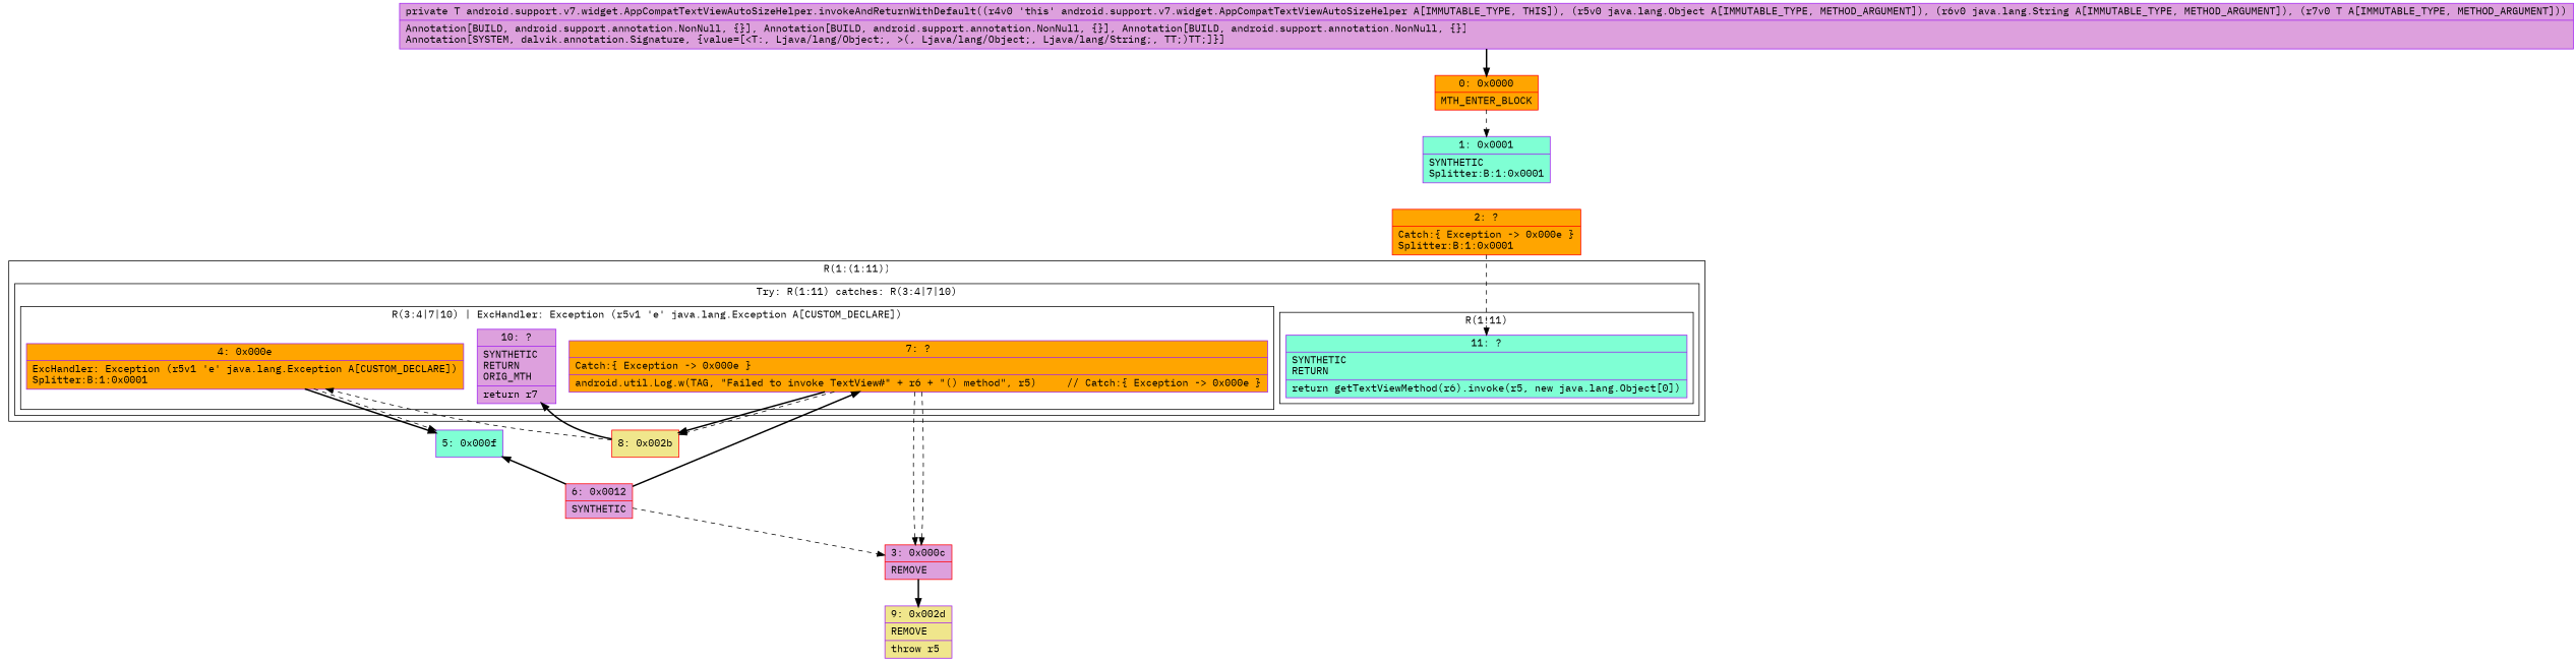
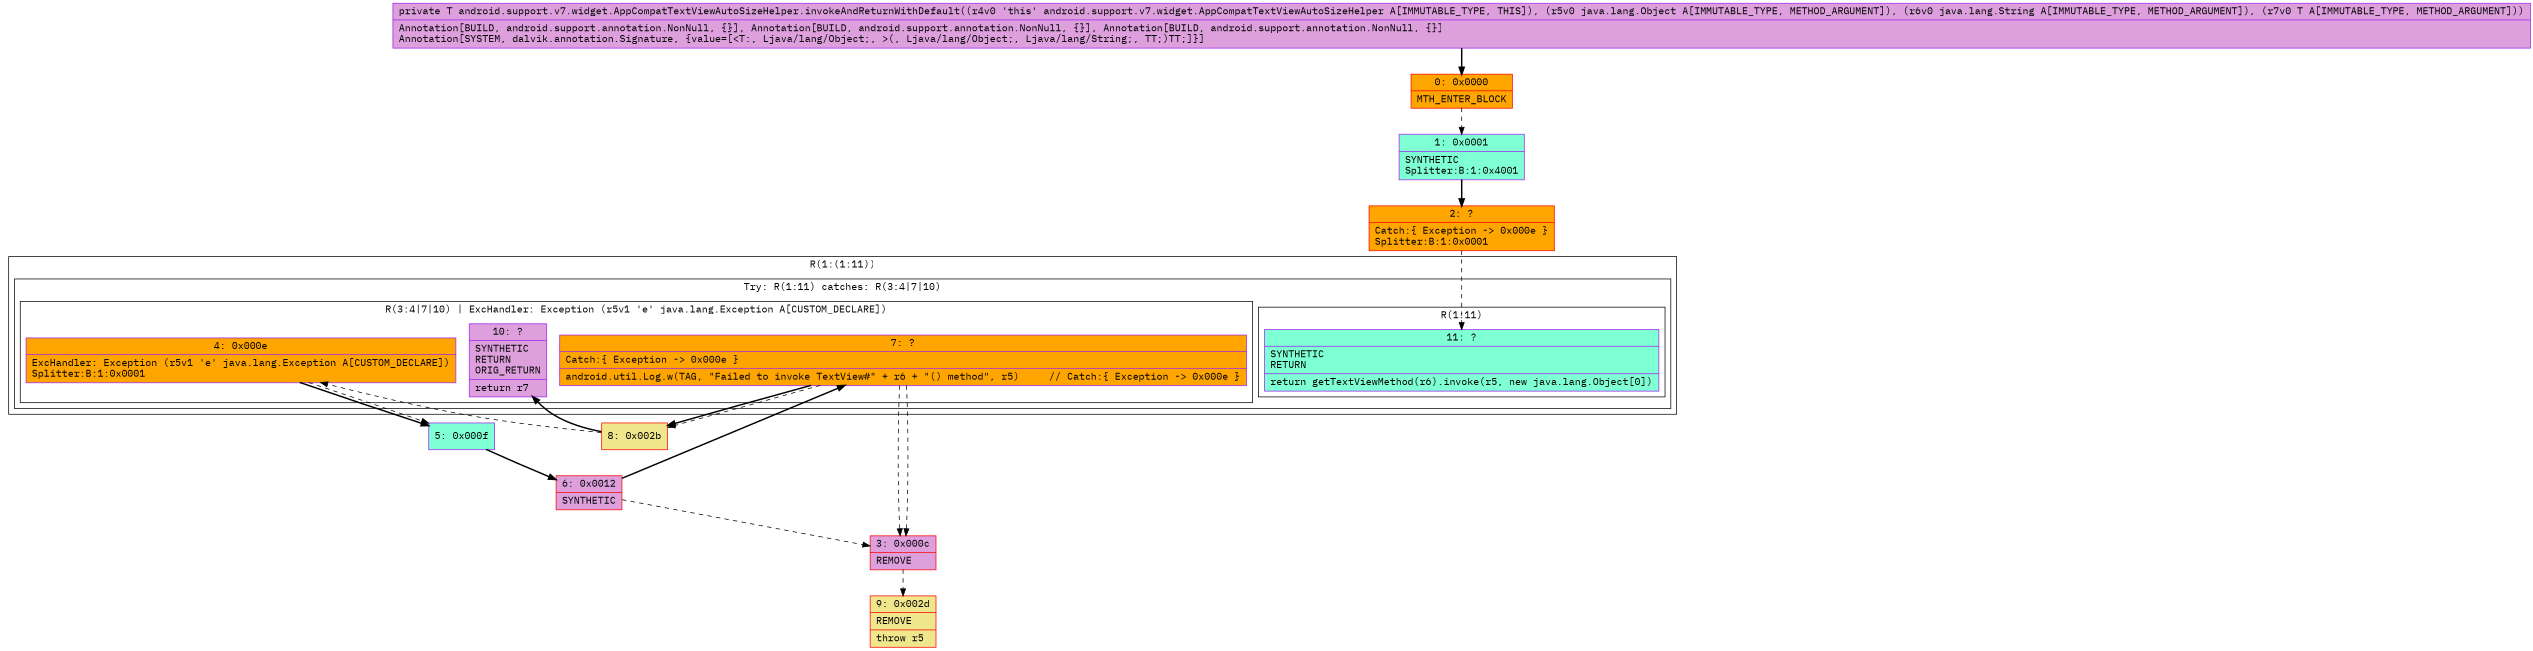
  digraph {
    fontname="IBM Plex Mono"
    node [color=purple fillcolor=orange fontname="IBM Plex Mono" shape=record style=filled]
    edge [fontname="IBM Plex Mono" style=dashed]
    n1 [fillcolor=aquamarine label="{11\:\ ?|SYNTHETIC\lRETURN\l|return getTextViewMethod(r6).invoke(r5, new java.lang.Object[0])\l}"]
    n2 [label="{4\:\ 0x000e|ExcHandler: Exception (r5v1 'e' java.lang.Exception A[CUSTOM_DECLARE])\lSplitter:B:1:0x0001\l}"]
    n3 [label="{7\:\ ?|Catch:\{ Exception \-\> 0x000e \}\l|android.util.Log.w(TAG, \"Failed to invoke TextView#\" + r6 + \"() method\", r5)     \/\/ Catch:\{ Exception \-\> 0x000e \}\l}"]
-   n4 [fillcolor=plum label="{10\:\ ?|SYNTHETIC\lRETURN\lORIG_MTH\l|return r7\l}"]
+   n4 [fillcolor=plum label="{10\:\ ?|SYNTHETIC\lRETURN\lORIG_RETURN\l|return r7\l}"]
    n5 [fillcolor=aquamarine label="{5\:\ 0x000f}"]
    n6 [color=red fillcolor=plum label="{3\:\ 0x000c|REMOVE\l}"]
    n7 [color=red fillcolor=khaki label="{8\:\ 0x002b}"]
    n8 [color=red fillcolor=plum label="{6\:\ 0x0012|SYNTHETIC\l}"]
-   n9 [fillcolor=khaki label="{9\:\ 0x002d|REMOVE\l|throw r5\l}"]
+   n9 [color=red fillcolor=khaki label="{9\:\ 0x002d|REMOVE\l|throw r5\l}"]
    n10 [color=red label="{0\:\ 0x0000|MTH_ENTER_BLOCK\l}"]
-   n11 [fillcolor=aquamarine label="{1\:\ 0x0001|SYNTHETIC\lSplitter:B:1:0x0001\l}"]
+   n11 [fillcolor=aquamarine label="{1\:\ 0x0001|SYNTHETIC\lSplitter:B:1:0x4001\l}"]
    n12 [color=red label="{2\:\ ?|Catch:\{ Exception \-\> 0x000e \}\lSplitter:B:1:0x0001\l}"]
    n13 [fillcolor=plum label="{private T android.support.v7.widget.AppCompatTextViewAutoSizeHelper.invokeAndReturnWithDefault((r4v0 'this' android.support.v7.widget.AppCompatTextViewAutoSizeHelper A[IMMUTABLE_TYPE, THIS]), (r5v0 java.lang.Object A[IMMUTABLE_TYPE, METHOD_ARGUMENT]), (r6v0 java.lang.String A[IMMUTABLE_TYPE, METHOD_ARGUMENT]), (r7v0 T A[IMMUTABLE_TYPE, METHOD_ARGUMENT]))  | Annotation[BUILD, android.support.annotation.NonNull, \{\}], Annotation[BUILD, android.support.annotation.NonNull, \{\}], Annotation[BUILD, android.support.annotation.NonNull, \{\}]\lAnnotation[SYSTEM, dalvik.annotation.Signature, \{value=[\<T:, Ljava\/lang\/Object;, \>(, Ljava\/lang\/Object;, Ljava\/lang\/String;, TT;)TT;]\}]\l}"]
    subgraph cluster_1 {
      label="R(1:(1:11))"
      subgraph cluster_2 {
        label="Try: R(1:11) catches: R(3:4|7|10)"
        subgraph cluster_3 {
          label="R(1:11)"
          n1
        }
        subgraph cluster_4 {
          label="R(3:4|7|10) | ExcHandler: Exception (r5v1 'e' java.lang.Exception A[CUSTOM_DECLARE])\l"
          n2
          n3
          n4
        }
      }
    }
    subgraph cluster_5 {
      label="R(3:4|7|10) | ExcHandler: Exception (r5v1 'e' java.lang.Exception A[CUSTOM_DECLARE])\l"
    }
    n2 -> n5 [style=bold]
    n2 -> n5
    n3 -> n6
    n3 -> n6
    n3 -> n7 [style=bold]
    n3 -> n7
-   n8 -> n5 [style=bold]
-   n6 -> n9 [style=bold]
+   n5 -> n8 [style=bold]
+   n6 -> n9
    n7 -> n2
    n7 -> n4 [style=bold]
    n8 -> n3 [style=bold]
    n8 -> n6
    n10 -> n11
+   n11 -> n12 [style=bold]
    n12 -> n1
    n13 -> n10 [style=bold]
  }
